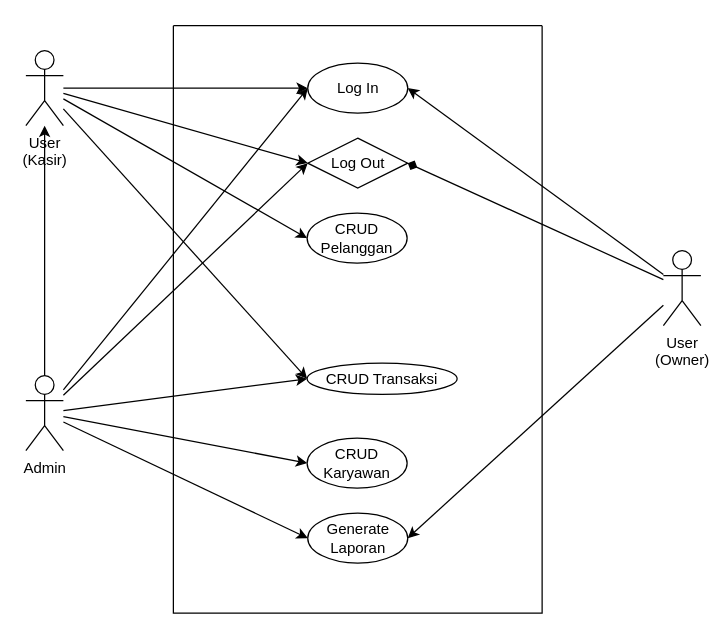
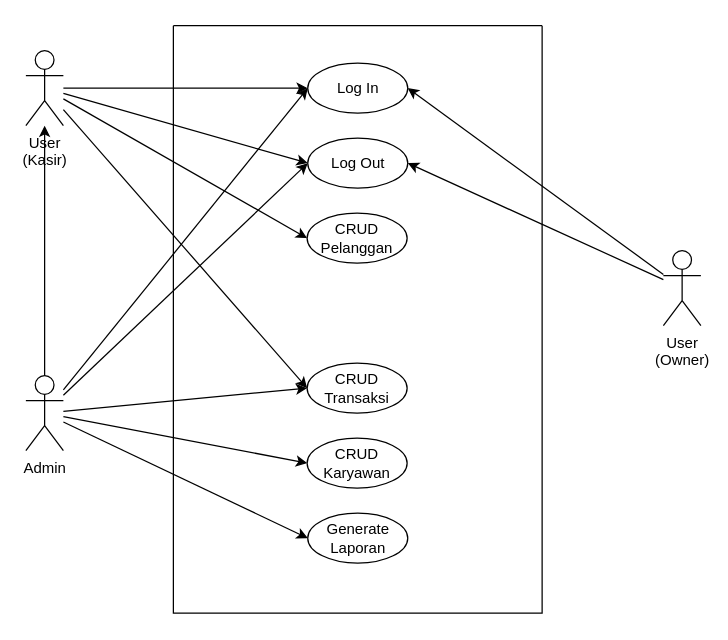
  <mxCell id="0" />
  <mxCell id="1" parent="0" />
  <mxCell id="2" value="" style="swimlane;startSize=0;" parent="1" vertex="1"><mxGeometry x="138" y="20" width="295" height="470" as="geometry" /></mxCell>
  <mxCell id="3" value="Log In" style="ellipse;whiteSpace=wrap;html=1;" parent="2" vertex="1"><mxGeometry x="107.5" y="30" width="80" height="40" as="geometry" /></mxCell>
- <mxCell id="4" value="Log Out" style="rhombus;whiteSpace=wrap;html=1;" parent="2" vertex="1"><mxGeometry x="107.5" y="90" width="80" height="40" as="geometry" /></mxCell>
+ <mxCell id="4" value="Log Out" style="ellipse;whiteSpace=wrap;html=1;" parent="2" vertex="1"><mxGeometry x="107.5" y="90" width="80" height="40" as="geometry" /></mxCell>
  <mxCell id="5" value="CRUD Pelanggan" style="ellipse;whiteSpace=wrap;html=1;" parent="2" vertex="1"><mxGeometry x="107" y="150" width="80" height="40" as="geometry" /></mxCell>
  <mxCell id="6" value="Generate Laporan" style="ellipse;whiteSpace=wrap;html=1;" parent="2" vertex="1"><mxGeometry x="107.5" y="390" width="80" height="40" as="geometry" /></mxCell>
- <mxCell id="7" value="CRUD Transaksi" style="ellipse;whiteSpace=wrap;html=1;" parent="2" vertex="1"><mxGeometry x="107" y="270" width="120" height="25" as="geometry" /></mxCell>
+ <mxCell id="7" value="CRUD Transaksi" style="ellipse;whiteSpace=wrap;html=1;" parent="2" vertex="1"><mxGeometry x="107" y="270" width="80" height="40" as="geometry" /></mxCell>
  <mxCell id="8" value="CRUD Karyawan" style="ellipse;whiteSpace=wrap;html=1;" parent="2" vertex="1"><mxGeometry x="107" y="330" width="80" height="40" as="geometry" /></mxCell>
  <mxCell id="9" style="edgeStyle=orthogonalEdgeStyle;rounded=0;orthogonalLoop=1;jettySize=auto;html=1;entryX=0;entryY=0.5;entryDx=0;entryDy=0;" parent="1" source="13" target="3" edge="1"><mxGeometry relative="1" as="geometry"><Array as="points"><mxPoint x="100" y="70" /><mxPoint x="100" y="70" /></Array></mxGeometry></mxCell>
  <mxCell id="10" style="rounded=0;orthogonalLoop=1;jettySize=auto;html=1;entryX=0;entryY=0.5;entryDx=0;entryDy=0;" parent="1" source="13" target="4" edge="1"><mxGeometry relative="1" as="geometry" /></mxCell>
  <mxCell id="11" style="rounded=0;orthogonalLoop=1;jettySize=auto;html=1;entryX=0;entryY=0.5;entryDx=0;entryDy=0;" parent="1" source="13" target="5" edge="1"><mxGeometry relative="1" as="geometry" /></mxCell>
  <mxCell id="12" style="rounded=0;orthogonalLoop=1;jettySize=auto;html=1;entryX=0;entryY=0.5;entryDx=0;entryDy=0;" parent="1" source="13" target="7" edge="1"><mxGeometry relative="1" as="geometry" /></mxCell>
  <mxCell id="13" value="User&lt;br&gt;(Kasir)" style="shape=umlActor;verticalLabelPosition=bottom;verticalAlign=top;html=1;outlineConnect=0;" parent="1" vertex="1"><mxGeometry x="20" y="40" width="30" height="60" as="geometry" /></mxCell>
  <mxCell id="14" style="rounded=0;orthogonalLoop=1;jettySize=auto;html=1;entryX=0;entryY=0.5;entryDx=0;entryDy=0;" parent="1" source="20" target="3" edge="1"><mxGeometry relative="1" as="geometry" /></mxCell>
  <mxCell id="15" style="rounded=0;orthogonalLoop=1;jettySize=auto;html=1;entryX=0;entryY=0.5;entryDx=0;entryDy=0;" parent="1" source="20" target="4" edge="1"><mxGeometry relative="1" as="geometry" /></mxCell>
  <mxCell id="16" style="rounded=0;orthogonalLoop=1;jettySize=auto;html=1;" parent="1" source="20" target="13" edge="1"><mxGeometry relative="1" as="geometry" /></mxCell>
  <mxCell id="17" style="rounded=0;orthogonalLoop=1;jettySize=auto;html=1;entryX=0;entryY=0.5;entryDx=0;entryDy=0;" parent="1" source="20" target="7" edge="1"><mxGeometry relative="1" as="geometry" /></mxCell>
  <mxCell id="18" style="rounded=0;orthogonalLoop=1;jettySize=auto;html=1;entryX=0;entryY=0.5;entryDx=0;entryDy=0;" parent="1" source="20" target="8" edge="1"><mxGeometry relative="1" as="geometry" /></mxCell>
  <mxCell id="19" style="rounded=0;orthogonalLoop=1;jettySize=auto;html=1;entryX=0;entryY=0.5;entryDx=0;entryDy=0;" parent="1" source="20" target="6" edge="1"><mxGeometry relative="1" as="geometry" /></mxCell>
  <mxCell id="20" value="Admin" style="shape=umlActor;verticalLabelPosition=bottom;verticalAlign=top;html=1;outlineConnect=0;" parent="1" vertex="1"><mxGeometry x="20" y="300" width="30" height="60" as="geometry" /></mxCell>
  <mxCell id="21" style="rounded=0;orthogonalLoop=1;jettySize=auto;html=1;entryX=1;entryY=0.5;entryDx=0;entryDy=0;" parent="1" source="24" target="3" edge="1"><mxGeometry relative="1" as="geometry" /></mxCell>
- <mxCell id="22" style="rounded=0;orthogonalLoop=1;jettySize=auto;html=1;entryX=1;entryY=0.5;entryDx=0;entryDy=0;endArrow=diamond;" parent="1" source="24" target="4" edge="1"><mxGeometry relative="1" as="geometry" /></mxCell>
- <mxCell id="23" style="rounded=0;orthogonalLoop=1;jettySize=auto;html=1;entryX=1;entryY=0.5;entryDx=0;entryDy=0;" parent="1" source="24" target="6" edge="1"><mxGeometry relative="1" as="geometry" /></mxCell>
+ <mxCell id="22" style="rounded=0;orthogonalLoop=1;jettySize=auto;html=1;entryX=1;entryY=0.5;entryDx=0;entryDy=0;" parent="1" source="24" target="4" edge="1"><mxGeometry relative="1" as="geometry" /></mxCell>
  <mxCell id="24" value="User&lt;br&gt;(Owner)" style="shape=umlActor;verticalLabelPosition=bottom;verticalAlign=top;html=1;outlineConnect=0;" parent="1" vertex="1"><mxGeometry x="530" y="200" width="30" height="60" as="geometry" /></mxCell>
